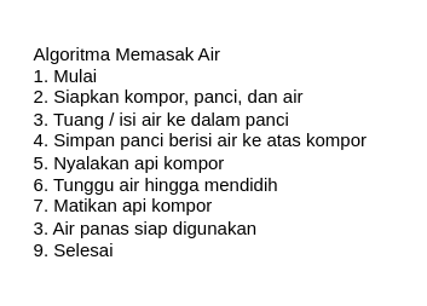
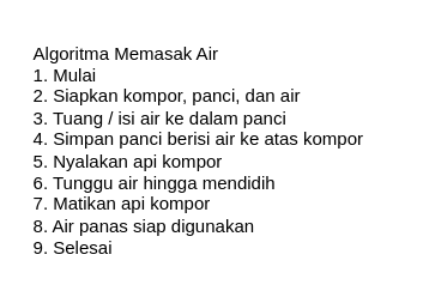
  <mxCell id="0" />
  <mxCell id="1" parent="0" />
- <mxCell id="2" value="Algoritma Memasak Air&lt;br&gt;1. Mulai&lt;br&gt;2. Siapkan kompor, panci, dan air&lt;br&gt;3. Tuang / isi air ke dalam panci&lt;br&gt;4. Simpan panci berisi air ke atas kompor&lt;br&gt;5. Nyalakan api kompor&lt;br&gt;6. Tunggu air hingga mendidih&lt;br&gt;7. Matikan api kompor&lt;br&gt;3. Air panas siap digunakan&lt;br&gt;9. Selesai" style="text;html=1;align=left;verticalAlign=middle;resizable=0;points=[];autosize=1;strokeColor=none;fillColor=none;" vertex="1" parent="1"><mxGeometry x="20" y="20" width="240" height="160" as="geometry" /></mxCell>
+ <mxCell id="2" value="Algoritma Memasak Air&lt;br&gt;1. Mulai&lt;br&gt;2. Siapkan kompor, panci, dan air&lt;br&gt;3. Tuang / isi air ke dalam panci&lt;br&gt;4. Simpan panci berisi air ke atas kompor&lt;br&gt;5. Nyalakan api kompor&lt;br&gt;6. Tunggu air hingga mendidih&lt;br&gt;7. Matikan api kompor&lt;br&gt;8. Air panas siap digunakan&lt;br&gt;9. Selesai" style="text;html=1;align=left;verticalAlign=middle;resizable=0;points=[];autosize=1;strokeColor=none;fillColor=none;" vertex="1" parent="1"><mxGeometry x="20" y="20" width="240" height="160" as="geometry" /></mxCell>
